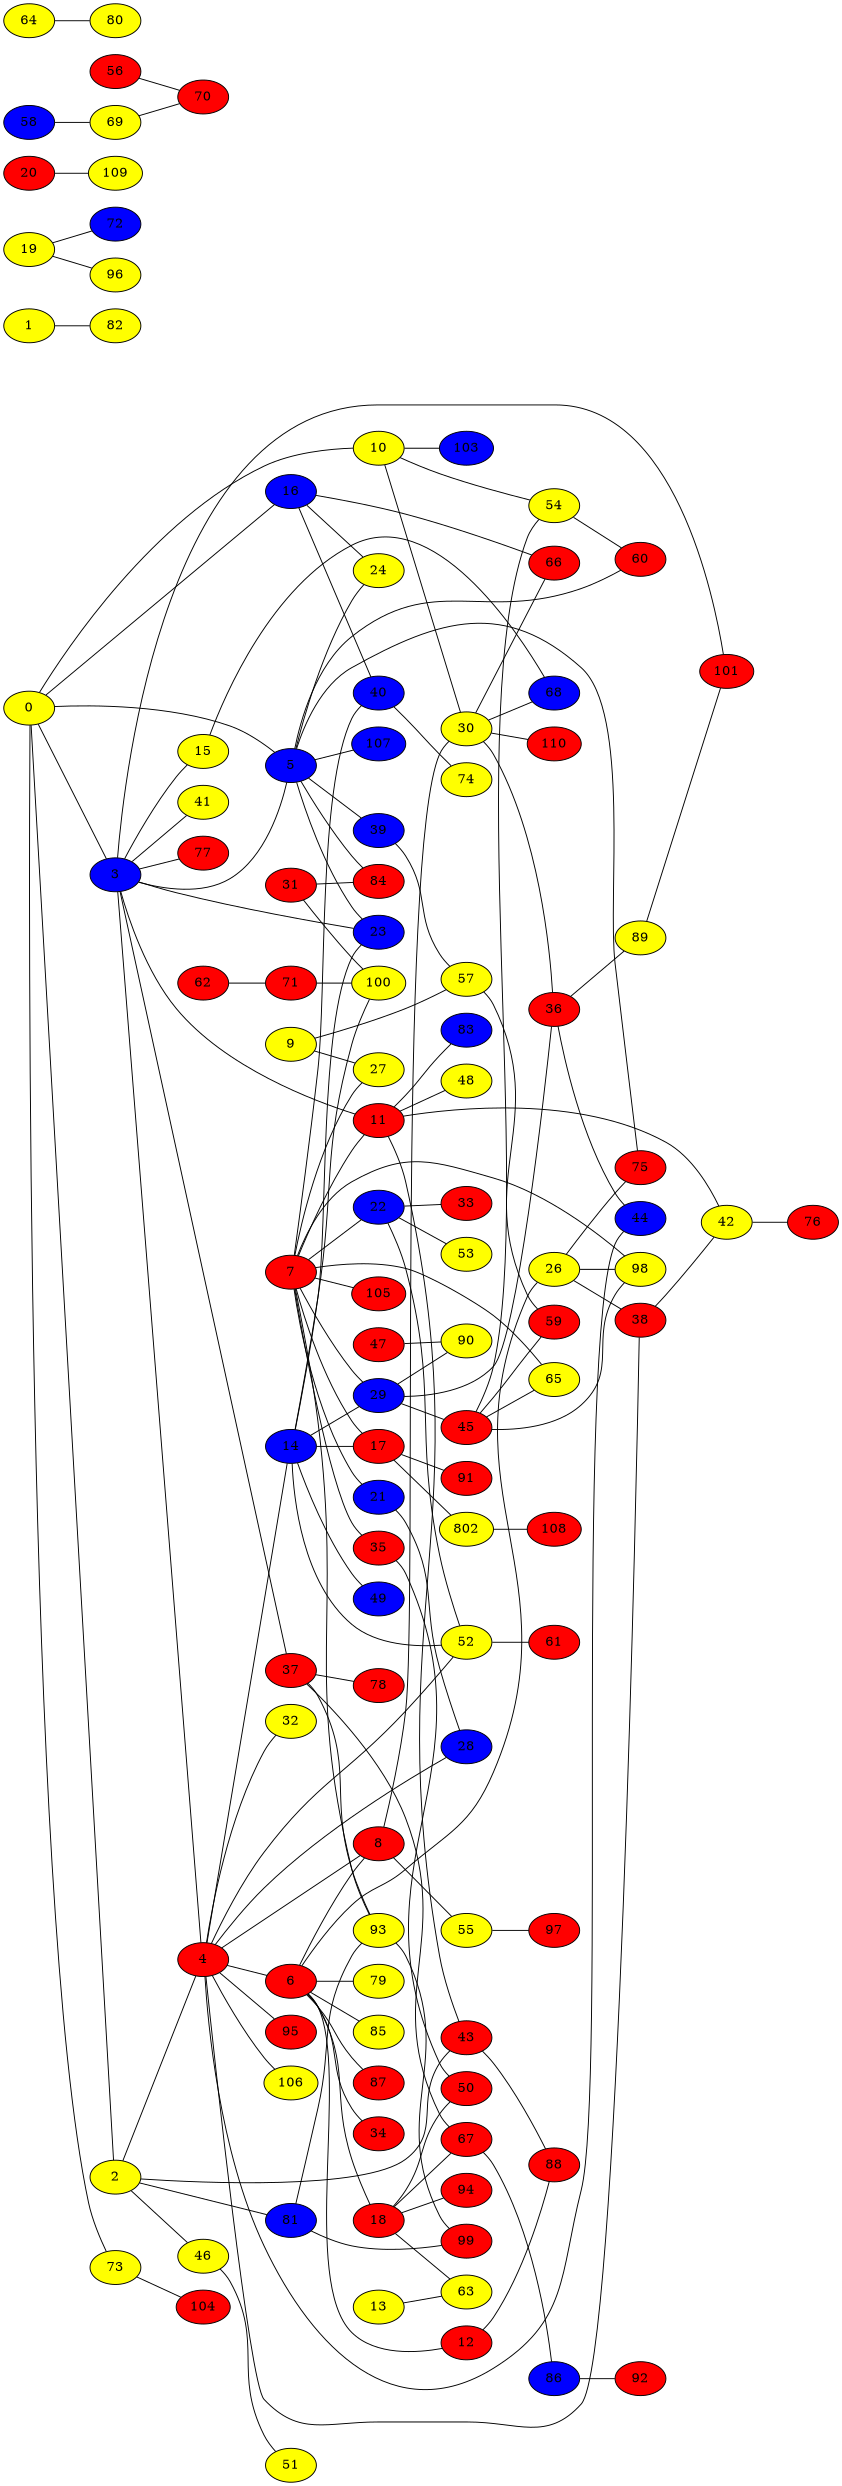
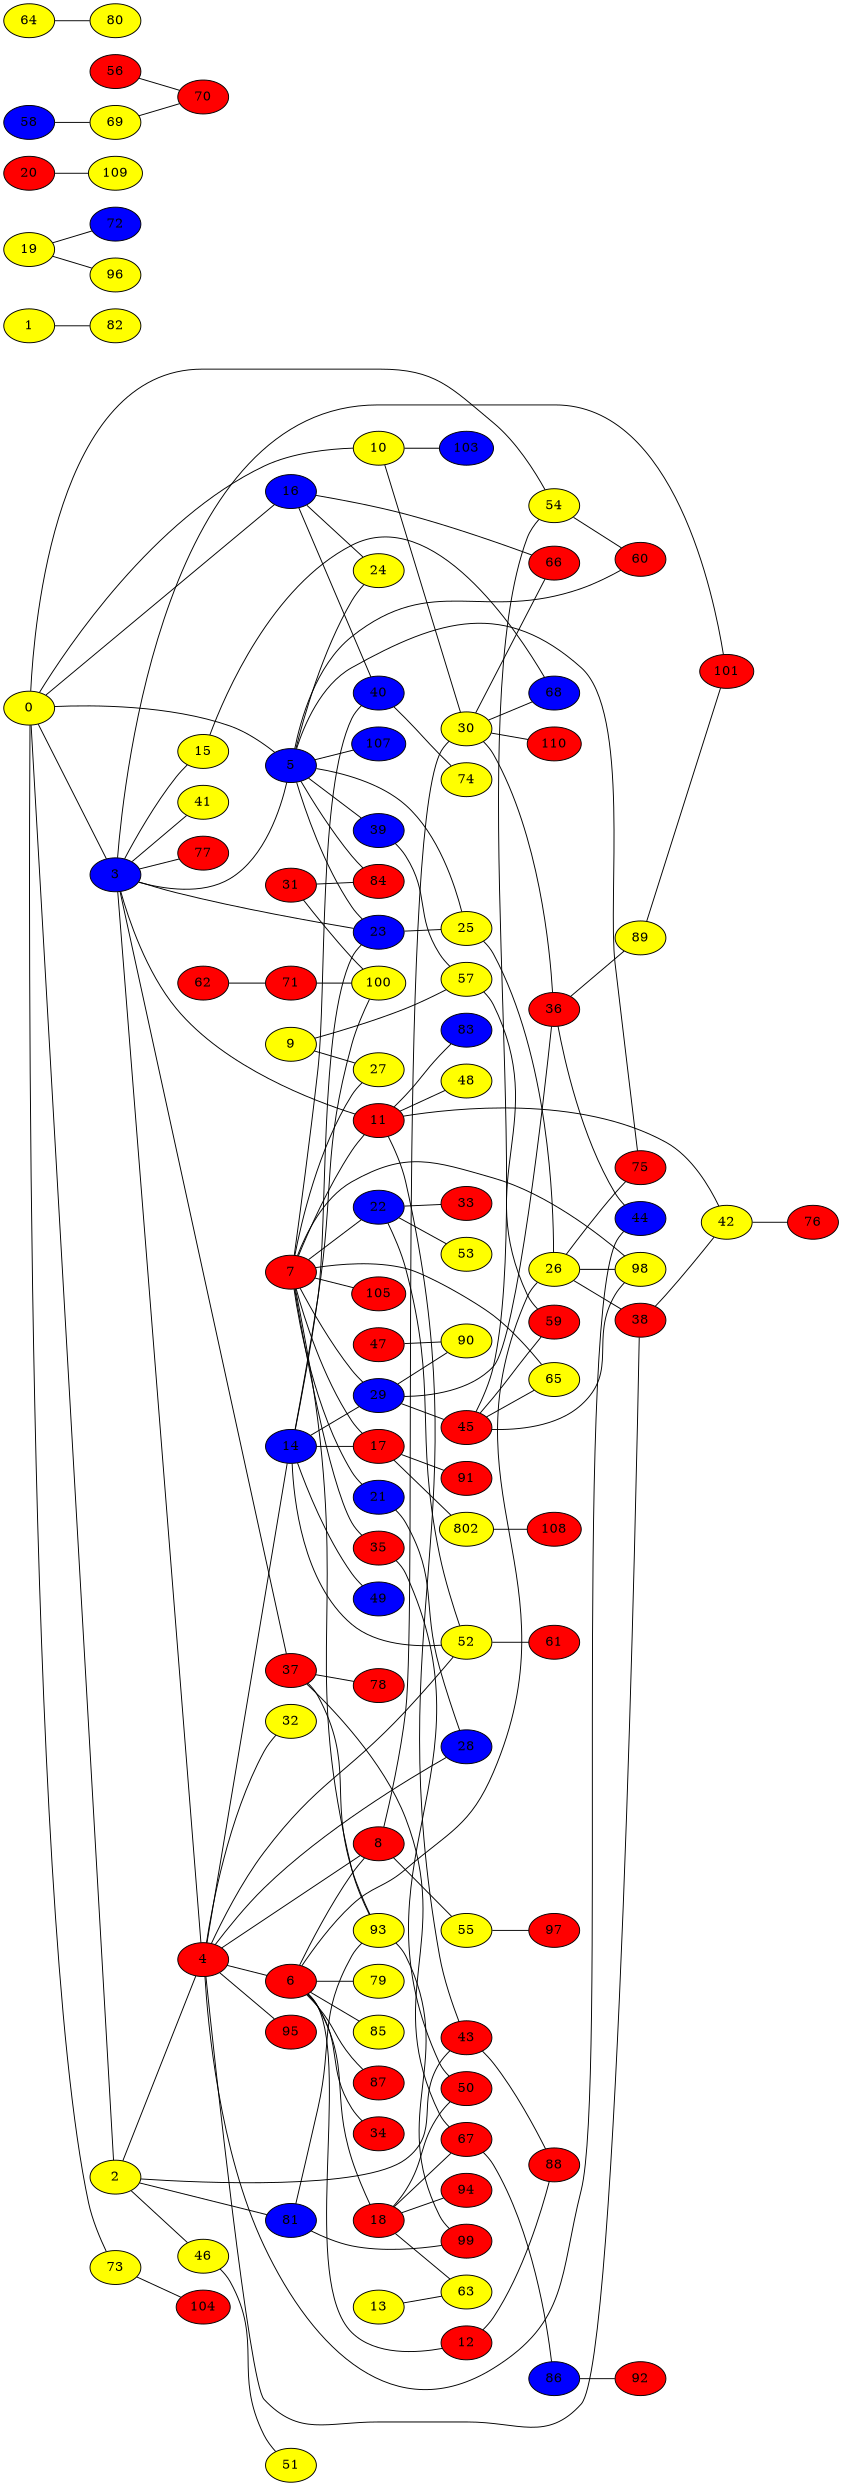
  graph {
    rankdir=LR
    node [fillcolor=red style=filled]
    0 [fillcolor=yellow]
    2 [fillcolor=yellow]
    3 [fillcolor=blue]
    5 [fillcolor=blue]
    10 [fillcolor=yellow]
    16 [fillcolor=blue]
    54 [fillcolor=yellow]
    73 [fillcolor=yellow]
    4
    43
    46 [fillcolor=yellow]
    81 [fillcolor=blue]
    11
    15 [fillcolor=yellow]
    23 [fillcolor=blue]
    37
    41 [fillcolor=yellow]
    77
    101
    24 [fillcolor=yellow]
+   25 [fillcolor=yellow]
    39 [fillcolor=blue]
    60
    75
    84
    107 [fillcolor=blue]
    30 [fillcolor=yellow]
    103 [fillcolor=blue]
    40 [fillcolor=blue]
    66
    104
    1 [fillcolor=yellow]
    82 [fillcolor=yellow]
    6
    8
    14 [fillcolor=blue]
    28 [fillcolor=blue]
    32 [fillcolor=yellow]
    38
    44 [fillcolor=blue]
    52 [fillcolor=yellow]
    95
-   106 [fillcolor=yellow]
    88
    51 [fillcolor=yellow]
    93 [fillcolor=yellow]
    99
    42 [fillcolor=yellow]
    48 [fillcolor=yellow]
    83 [fillcolor=blue]
    68 [fillcolor=blue]
    67
    78
    12
    18
    26 [fillcolor=yellow]
    34
    79 [fillcolor=yellow]
    85 [fillcolor=yellow]
    87
    55 [fillcolor=yellow]
    17
    29 [fillcolor=blue]
    49 [fillcolor=blue]
    100 [fillcolor=yellow]
    61
    57 [fillcolor=yellow]
    63 [fillcolor=yellow]
    50
    94
    98 [fillcolor=yellow]
    7
    21 [fillcolor=blue]
    22 [fillcolor=blue]
    27 [fillcolor=yellow]
    35
    65 [fillcolor=yellow]
    105
    91
    n80 [fillcolor=yellow label=802]
    33
    53 [fillcolor=yellow]
    36
    45
    90 [fillcolor=yellow]
    74 [fillcolor=yellow]
    110
    97
    9 [fillcolor=yellow]
    59
    76
    13 [fillcolor=yellow]
    108
    86 [fillcolor=blue]
    19 [fillcolor=yellow]
    72 [fillcolor=blue]
    96 [fillcolor=yellow]
    109 [fillcolor=yellow]
    20
    89 [fillcolor=yellow]
    31
    47
    56
    70
    58 [fillcolor=blue]
    69 [fillcolor=yellow]
    62
    71
    64 [fillcolor=yellow]
    80 [fillcolor=yellow]
    92
    0 -- 2
    0 -- 3
    0 -- 5
    0 -- 10
    0 -- 16
-   10 -- 54
+   0 -- 54
    0 -- 73
    2 -- 4
    2 -- 43
    2 -- 46
    2 -- 81
    3 -- 5
    3 -- 4
    3 -- 11
    3 -- 15
    3 -- 23
    3 -- 37
    3 -- 41
    3 -- 77
    3 -- 101
    5 -- 23
    5 -- 24
+   5 -- 25
    5 -- 39
    5 -- 60
    5 -- 75
    5 -- 84
    5 -- 107
    10 -- 30
    10 -- 103
    16 -- 24
    16 -- 40
    16 -- 66
    54 -- 60
    73 -- 104
    4 -- 6
    4 -- 8
    4 -- 14
    4 -- 28
    4 -- 32
    4 -- 38
    4 -- 44
    4 -- 52
    4 -- 95
-   4 -- 106
    43 -- 88
    46 -- 51
    81 -- 93
    81 -- 99
    11 -- 43
    11 -- 42
    11 -- 48
    11 -- 83
    15 -- 68
+   23 -- 25
    37 -- 93
    37 -- 67
    37 -- 78
+   25 -- 26
    39 -- 57
    30 -- 66
    30 -- 68
    30 -- 36
    30 -- 110
    40 -- 74
    1 -- 82
    6 -- 8
    6 -- 12
    6 -- 18
    6 -- 26
    6 -- 34
    6 -- 79
    6 -- 85
    6 -- 87
    8 -- 30
    8 -- 55
    14 -- 23
    14 -- 52
    14 -- 17
    14 -- 29
    14 -- 49
    14 -- 100
    38 -- 42
    52 -- 61
    93 -- 99
    42 -- 76
    67 -- 86
    12 -- 88
    18 -- 67
    18 -- 63
    18 -- 50
    18 -- 94
    26 -- 75
    26 -- 38
    26 -- 98
    55 -- 97
    17 -- 91
    17 -- n80
    29 -- 36
    29 -- 45
    29 -- 90
    57 -- 59
    7 -- 11
    7 -- 40
    7 -- 93
    7 -- 17
    7 -- 29
    7 -- 98
    7 -- 21
    7 -- 22
    7 -- 27
    7 -- 35
    7 -- 65
    7 -- 105
    21 -- 28
    22 -- 52
    22 -- 33
    22 -- 53
    35 -- 50
    n80 -- 108
    36 -- 44
    36 -- 89
    45 -- 54
    45 -- 98
    45 -- 65
    45 -- 59
    9 -- 57
    9 -- 27
    13 -- 63
    86 -- 92
    19 -- 72
    19 -- 96
    20 -- 109
    89 -- 101
    31 -- 84
    31 -- 100
    47 -- 90
    56 -- 70
    58 -- 69
    69 -- 70
    62 -- 71
    71 -- 100
    64 -- 80
  }
